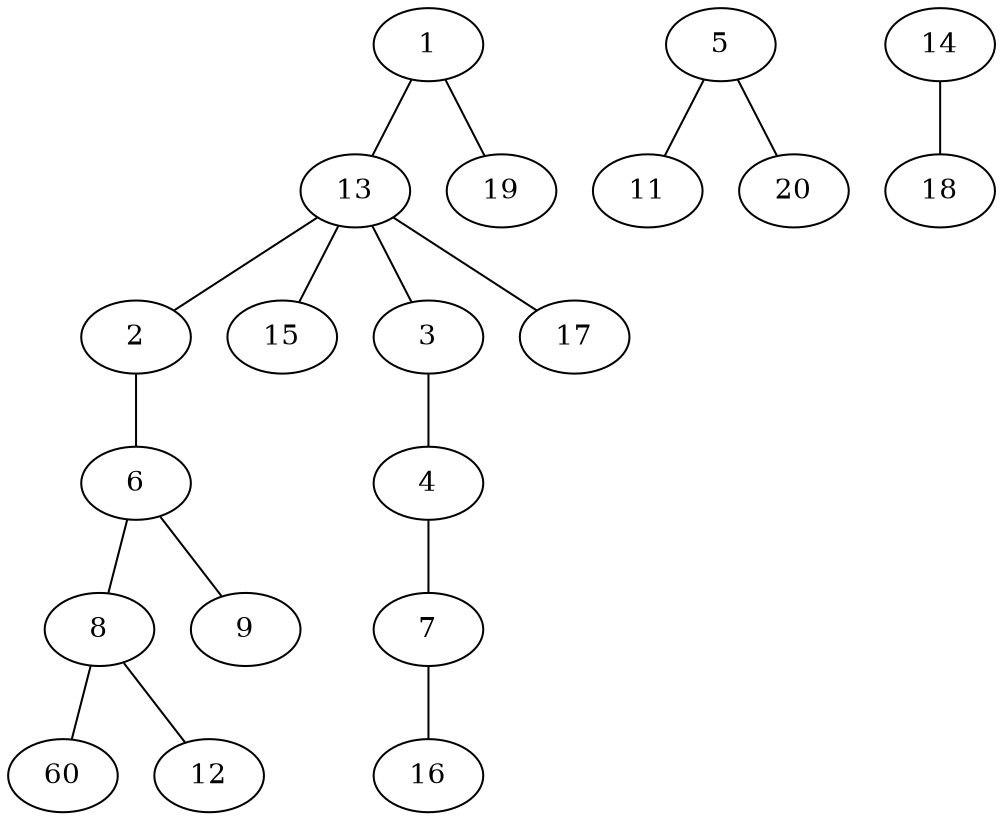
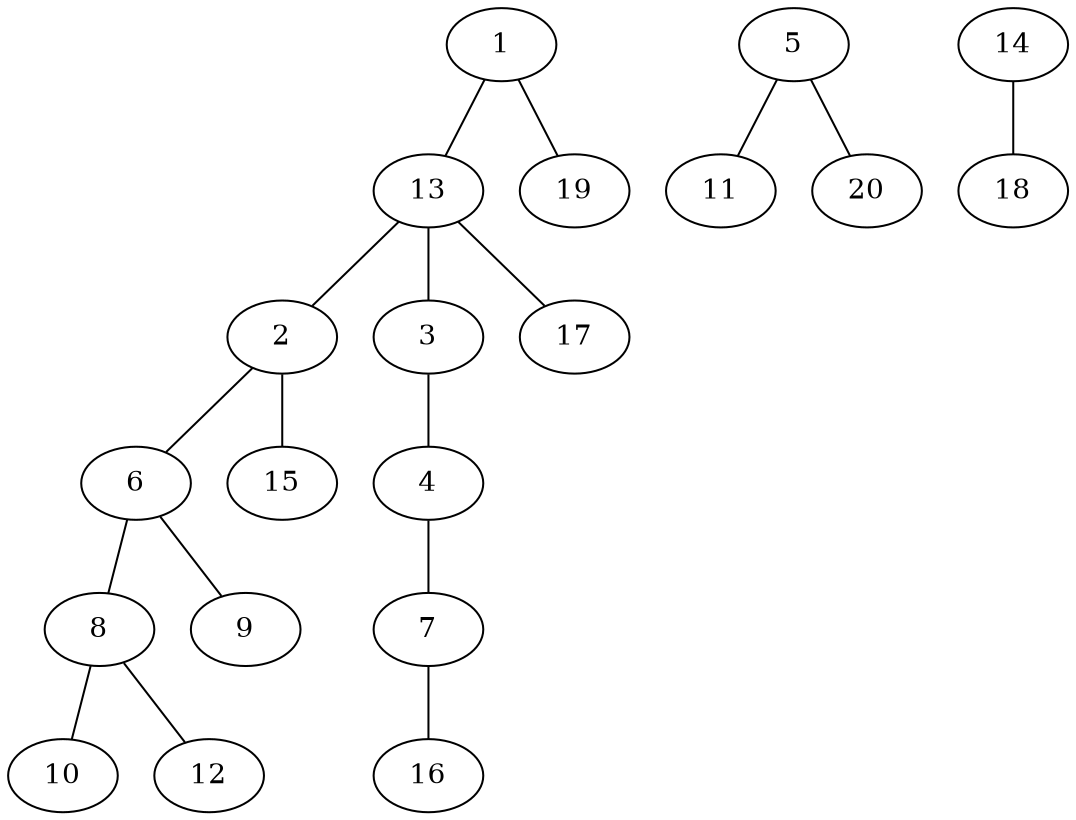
  graph {
    1
    13
    19
    2
    6
    15
    3
    4
    17
    8
    9
    7
-   10 [label=60]
+   10
    12
    5
    11
    20
    16
    14
    18
    1 -- 13
    1 -- 19
    13 -- 2
    13 -- 3
    13 -- 17
    2 -- 6
-   13 -- 15
+   2 -- 15
    6 -- 8
    6 -- 9
    3 -- 4
    4 -- 7
    8 -- 10
    8 -- 12
    7 -- 16
    5 -- 11
    5 -- 20
    14 -- 18
  }
